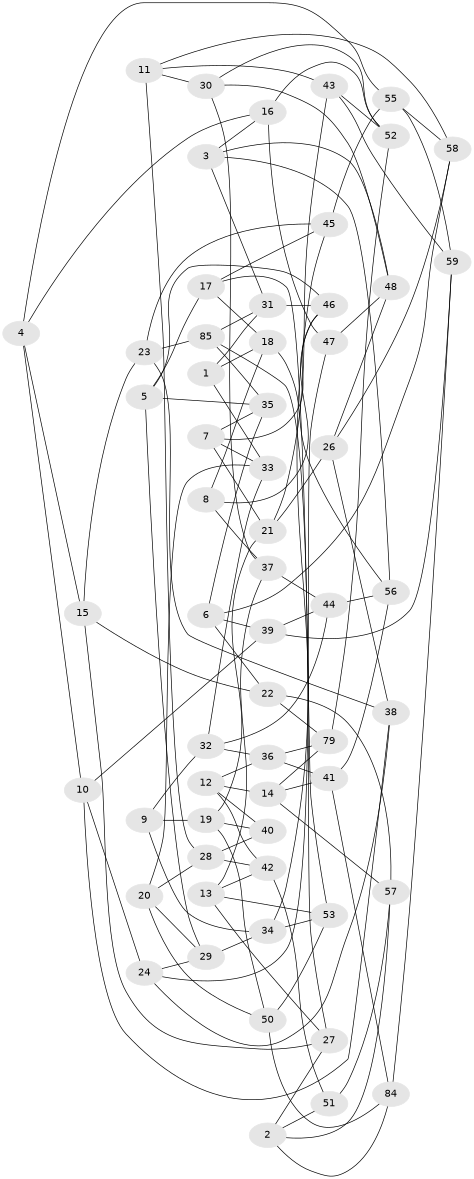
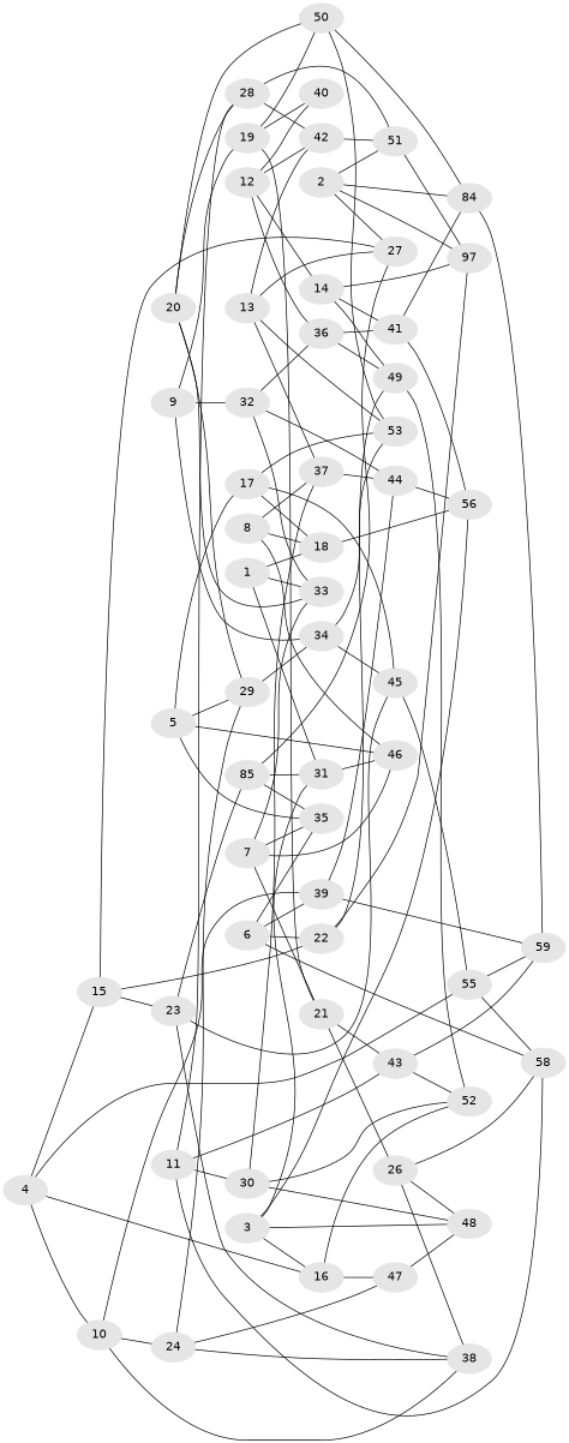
  graph {
    fontname="DejaVu Sans"
    rankdir=LR
    node [color=gray90 fontname="DejaVu Sans" style=filled]
    edge [fontname="DejaVu Sans"]
    1
    18
    31
    33
    56
    46
    2
    27
    51
    n10 [label=84]
-   57
+   57 [label=97]
    59
    3
    16
    48
    47
    52
    4
    10
    15
    55
    39
    24
    38
    22
    23
    58
    5
    17
    29
    35
    53
    45
    34
    6
-   49 [label=79]
+   49
    44
    7
    21
    43
    26
    8
    37
    9
    19
    32
    40
    50
    36
    11
    28
    30
    42
    12
    14
    41
    13
    n58 [label=85]
    20
    1 -- 18
    1 -- 31
    1 -- 33
    18 -- 56
    31 -- 46
    2 -- 27
    2 -- 51
    2 -- n10
    2 -- 57
    51 -- 57
    n10 -- 59
    3 -- 31
    3 -- 56
    3 -- 16
    3 -- 48
    16 -- 47
    16 -- 52
    47 -- 48
    4 -- 16
    4 -- 10
    4 -- 15
    4 -- 55
    10 -- 39
    10 -- 24
    10 -- 38
    15 -- 27
    15 -- 22
    15 -- 23
    55 -- 59
    55 -- 58
    39 -- 59
    39 -- 44
    24 -- 47
    24 -- 38
    24 -- 29
    22 -- 57
    22 -- 49
    23 -- 38
    23 -- 45
    23 -- n58
    5 -- 46
    5 -- 17
    5 -- 29
    5 -- 35
    17 -- 18
    17 -- 53
    17 -- 45
    29 -- 34
    45 -- 55
    34 -- 53
    34 -- 45
    6 -- 39
    6 -- 22
    6 -- 58
    6 -- 35
    49 -- 52
    44 -- 56
    7 -- 33
    7 -- 46
    7 -- 35
    7 -- 21
    21 -- 43
    21 -- 26
    43 -- 59
    43 -- 52
    26 -- 48
    26 -- 38
    26 -- 58
    8 -- 18
    8 -- 46
    8 -- 37
    37 -- 44
    9 -- 34
    9 -- 19
    9 -- 32
    19 -- 21
    19 -- 40
    19 -- 50
    32 -- 33
    32 -- 44
    32 -- 36
    50 -- n10
    50 -- 53
    36 -- 49
    36 -- 41
    11 -- 58
    11 -- 43
    11 -- 28
    11 -- 30
-   28 -- 40
+   28 -- 51
    28 -- 42
    30 -- 48
    30 -- 52
    30 -- 37
    42 -- 51
    12 -- 40
    12 -- 36
    12 -- 42
    12 -- 14
    14 -- 57
    14 -- 49
    14 -- 41
    41 -- 56
    41 -- n10
    13 -- 27
    13 -- 53
    13 -- 37
    13 -- 42
    n58 -- 31
    n58 -- 27
    n58 -- 35
    20 -- 33
    20 -- 29
    20 -- 50
    20 -- 28
  }
